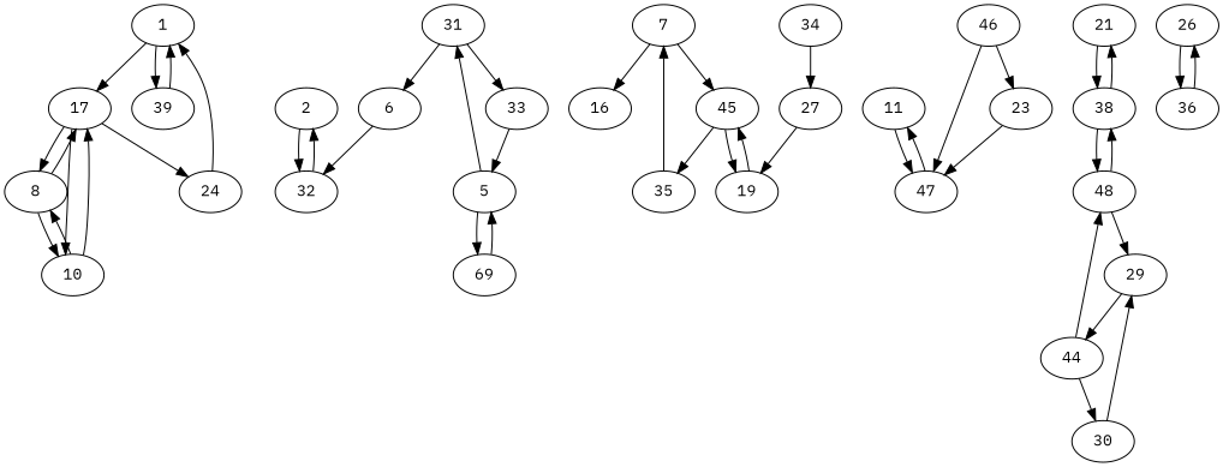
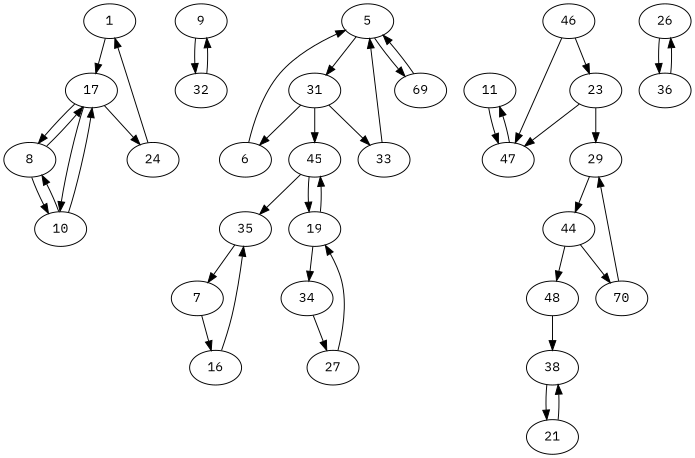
  digraph {
    fontname="IBM Plex Mono"
    node [fontname="IBM Plex Mono"]
    edge [fontname="IBM Plex Mono"]
    1
    17
-   39
    8
    10
    24
-   2
+   2 [label=9]
    32
    5
    31
    n11 [label=69]
    6
    33
    7
    16
    45
    35
    19
    34
    11
    47
    46
    23
    27
    21
    38
    48
    29
    26
    36
    44
-   30
+   30 [label=70]
    1 -> 17
-   1 -> 39
    17 -> 8
    17 -> 10
    17 -> 24
-   39 -> 1
    8 -> 17
    8 -> 10
    10 -> 17
    10 -> 8
    24 -> 1
    2 -> 32
    32 -> 2
    5 -> 31
    5 -> n11
    31 -> 6
    31 -> 33
    n11 -> 5
-   6 -> 32
+   6 -> 5
    33 -> 5
    7 -> 16
-   7 -> 45
+   31 -> 45
+   16 -> 35
    45 -> 35
    45 -> 19
    35 -> 7
    19 -> 45
+   19 -> 34
    34 -> 27
    11 -> 47
    47 -> 11
    46 -> 47
    46 -> 23
    23 -> 47
    27 -> 19
    21 -> 38
    38 -> 21
-   38 -> 48
    48 -> 38
-   48 -> 29
+   23 -> 29
    29 -> 44
    26 -> 36
    36 -> 26
    44 -> 48
    44 -> 30
    30 -> 29
  }
